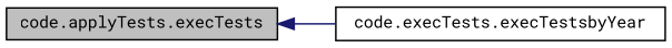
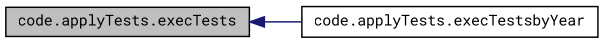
  digraph {
    rankdir=LR
    fontname="Roboto Mono"
    node [color=black fontname="Roboto Mono" fontsize=10 shape=record style=filled]
    n1 [fillcolor=grey75 fontcolor=black height=0.2 label="code.applyTests.execTests" width=0.4]
-   n2 [fillcolor=white height=0.2 label="code.execTests.execTestsbyYear" width=0.4]
+   n2 [fillcolor=white height=0.2 label="code.applyTests.execTestsbyYear" width=0.4]
    n1 -> n2 [color=midnightblue dir=back fontname="Roboto Mono" fontsize=10 labelfontname=Helvetica labelfontsize=10 style=solid]
  }
